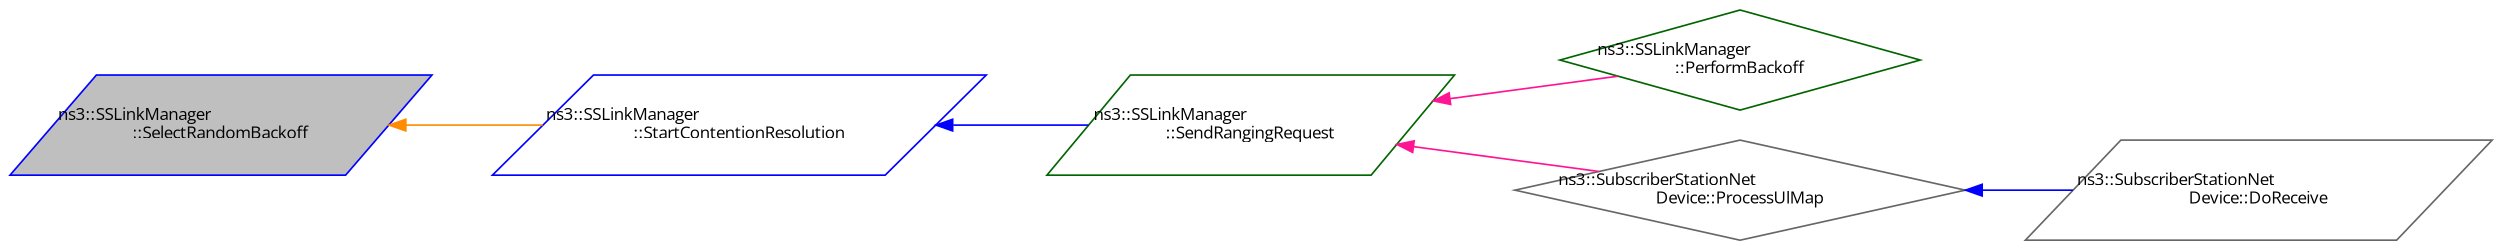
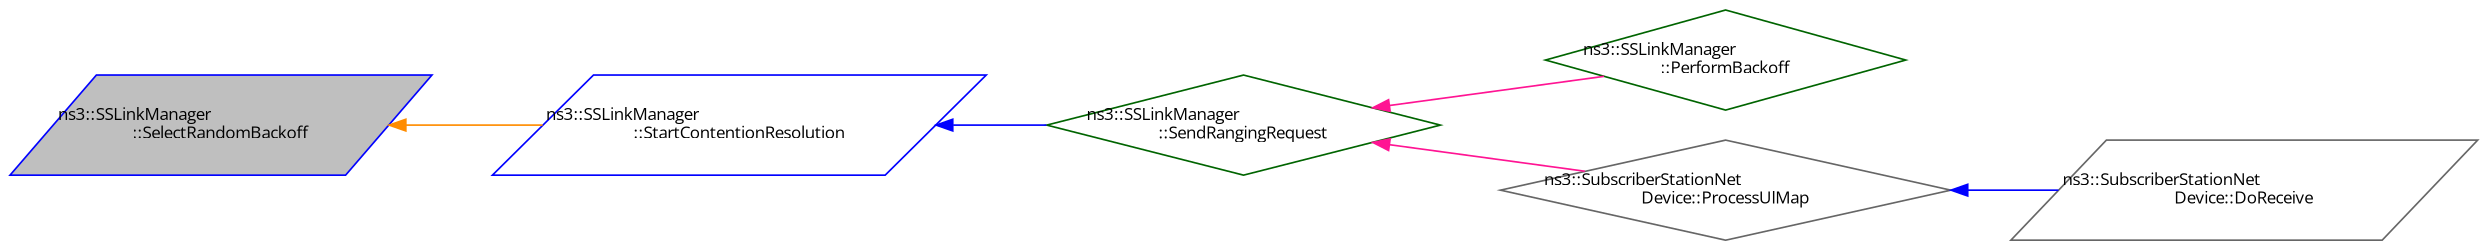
  digraph {
    fontname="Open Sans"
    rankdir=LR
    node [color=blue fillcolor=white fontname="Open Sans" fontsize=10 shape=parallelogram style=filled]
    edge [color=blue dir=back fontname="Open Sans" fontsize=10 labelfontname=Helvetica labelfontsize=10 style=solid]
    n1 [fillcolor=grey75 fontcolor=black height=0.2 label="ns3::SSLinkManager\l::SelectRandomBackoff" width=0.4]
    n2 [height=0.2 label="ns3::SSLinkManager\l::StartContentionResolution" width=0.4]
-   n3 [color=darkgreen height=0.2 label="ns3::SSLinkManager\l::SendRangingRequest" width=0.4]
+   n3 [color=darkgreen height=0.2 label="ns3::SSLinkManager\l::SendRangingRequest" shape=diamond width=0.4]
    n4 [color=darkgreen height=0.2 label="ns3::SSLinkManager\l::PerformBackoff" shape=diamond width=0.4]
    n5 [color=gray40 height=0.2 label="ns3::SubscriberStationNet\lDevice::ProcessUlMap" shape=diamond width=0.4]
    n6 [color=gray40 height=0.2 label="ns3::SubscriberStationNet\lDevice::DoReceive" width=0.4]
    n1 -> n2 [color=darkorange]
    n2 -> n3
    n3 -> n4 [color=deeppink]
    n3 -> n5 [color=deeppink]
    n5 -> n6
  }
